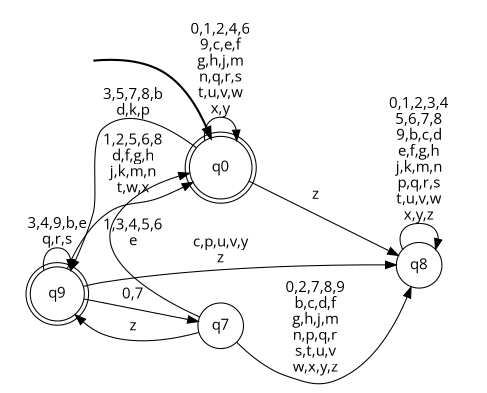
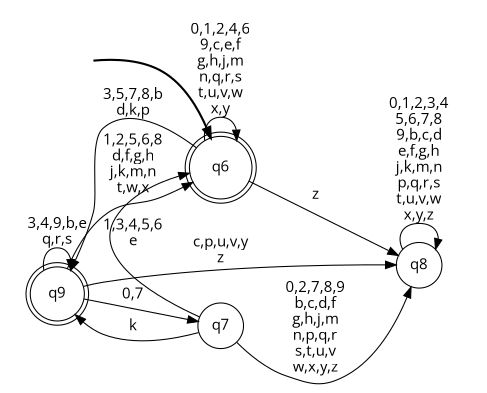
  digraph {
    fontname="Open Sans"
    rankdir=LR
    node [fontname="Open Sans" shape=doublecircle style="rounded,filled" color=black fillcolor=white]
    edge [fontname="Open Sans"]
    __start0 [height=0 shape=none style=invis width=0 color="" fillcolor=""]
-   n2 [label=q0]
+   n2 [label=q6]
    n3 [label=q9]
    n4 [label=q8 shape=circle style=filled]
    n5 [label=q7 shape=circle style=filled]
    subgraph cluster_1 {
      nodesep=0.15
      ranksep=0.15
      style=invis
      __start0
      n2
    }
    __start0 -> n2 [penwidth=2]
    n2 -> n2 [label="0,1,2,4,6\n9,c,e,f\ng,h,j,m\nn,q,r,s\nt,u,v,w\nx,y"]
    n2 -> n3 [label="3,5,7,8,b\nd,k,p"]
    n2 -> n4 [label=z]
    n3 -> n2 [label="1,2,5,6,8\nd,f,g,h\nj,k,m,n\nt,w,x"]
    n3 -> n3 [label="3,4,9,b,e\nq,r,s"]
    n3 -> n4 [label="c,p,u,v,y\nz"]
    n3 -> n5 [label="0,7"]
    n4 -> n4 [label="0,1,2,3,4\n5,6,7,8\n9,b,c,d\ne,f,g,h\nj,k,m,n\np,q,r,s\nt,u,v,w\nx,y,z"]
    n5 -> n2 [label="1,3,4,5,6\ne"]
-   n5 -> n3 [label=z]
+   n5 -> n3 [label=k]
    n5 -> n4 [label="0,2,7,8,9\nb,c,d,f\ng,h,j,m\nn,p,q,r\ns,t,u,v\nw,x,y,z"]
  }
